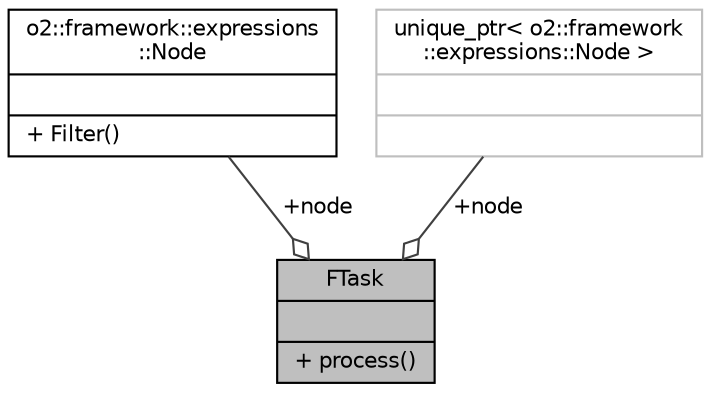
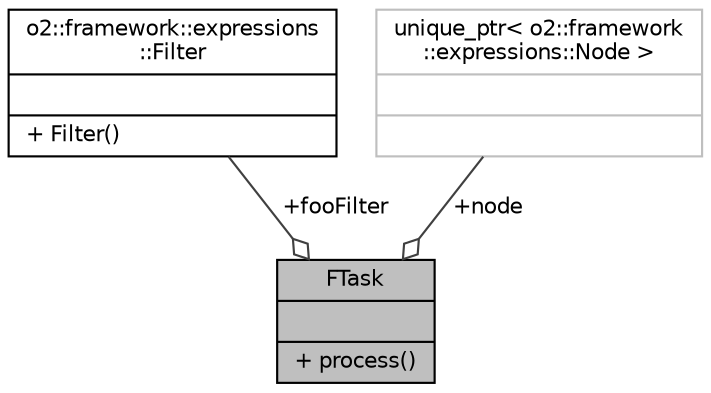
  digraph {
    node [color=black fontname=Helvetica fontsize=10 shape=record]
    edge [arrowhead=odiamond color=grey25 fontname=Helvetica fontsize=10 labelfontname=Helvetica labelfontsize=10 style=solid]
    n1 [fillcolor=grey75 fontcolor=black height=0.2 label="{FTask\n||+ process()\l}" style=filled width=0.4]
-   n2 [height=0.2 label="{o2::framework::expressions\l::Node\n||+ Filter()\l}" width=0.4]
+   n2 [height=0.2 label="{o2::framework::expressions\l::Filter\n||+ Filter()\l}" width=0.4]
    n3 [color=grey75 height=0.2 label="{unique_ptr\< o2::framework\l::expressions::Node \>\n||}" width=0.4]
-   n2 -> n1 [label=" +node"]
+   n2 -> n1 [label=" +fooFilter"]
    n3 -> n1 [label=" +node"]
  }
